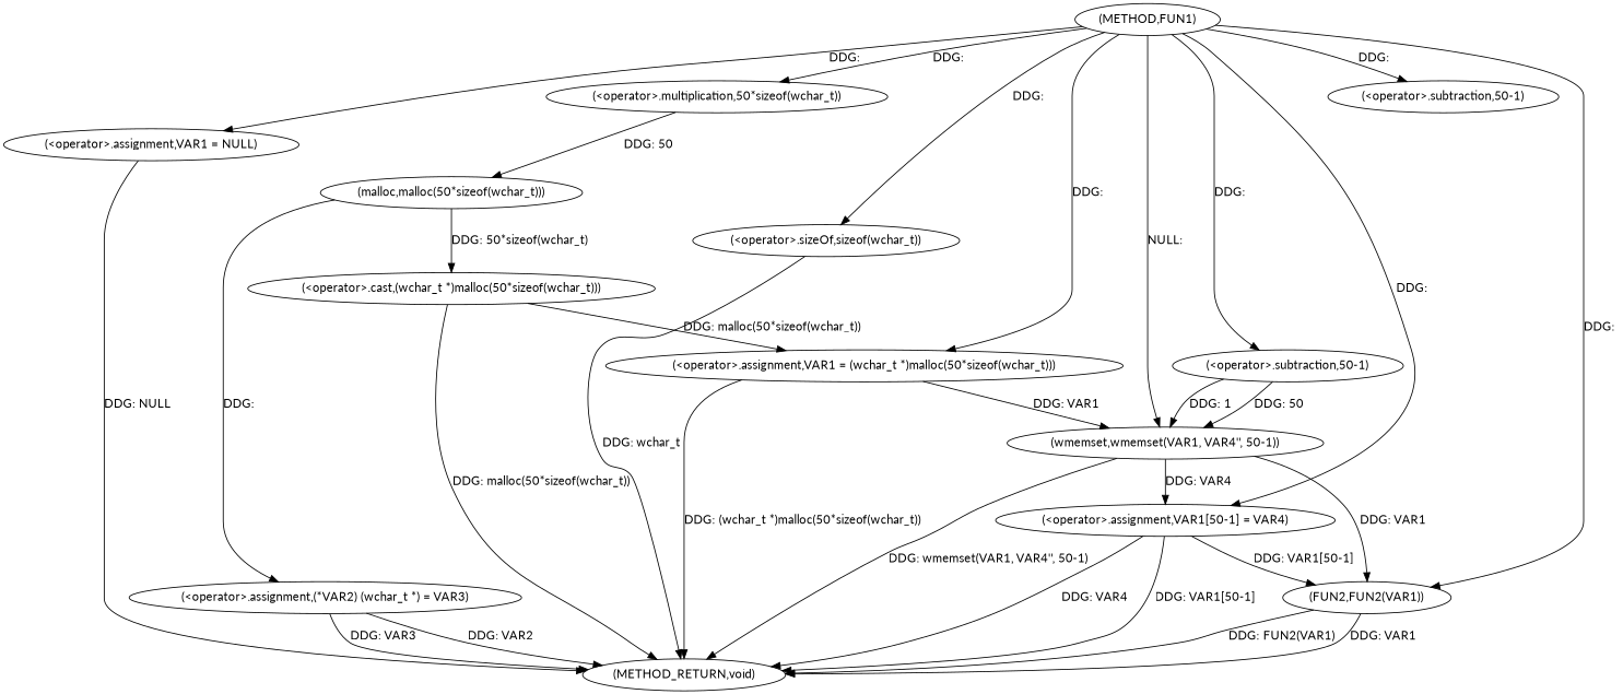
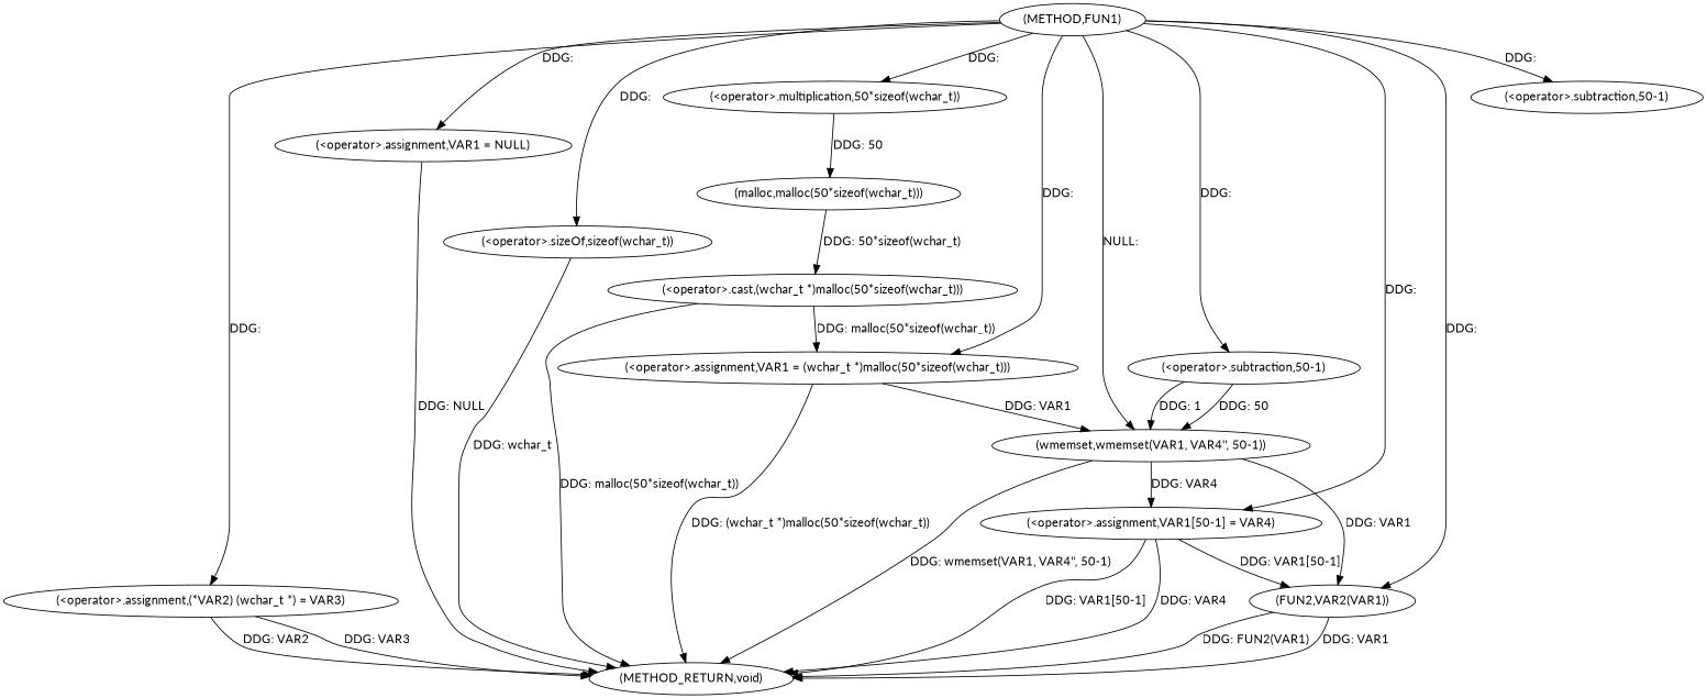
  digraph {
    fontname=Lato
    node [fontname=Lato]
    edge [fontname=Lato]
    n1 [label="(METHOD,FUN1)"]
    n2 [label="(<operator>.assignment,(*VAR2) (wchar_t *) = VAR3)"]
    n3 [label="(<operator>.assignment,VAR1 = NULL)"]
    n4 [label="(<operator>.assignment,VAR1 = (wchar_t *)malloc(50*sizeof(wchar_t)))"]
    n5 [label="(<operator>.multiplication,50*sizeof(wchar_t))"]
    n6 [label="(<operator>.sizeOf,sizeof(wchar_t))"]
    n7 [label="(wmemset,wmemset(VAR1, VAR4'', 50-1))"]
    n8 [label="(<operator>.subtraction,50-1)"]
    n9 [label="(<operator>.assignment,VAR1[50-1] = VAR4)"]
    n10 [label="(<operator>.subtraction,50-1)"]
-   n11 [label="(FUN2,FUN2(VAR1))"]
+   n11 [label="(FUN2,VAR2(VAR1))"]
    n12 [label="(METHOD_RETURN,void)"]
    n13 [label="(malloc,malloc(50*sizeof(wchar_t)))"]
    n14 [label="(<operator>.cast,(wchar_t *)malloc(50*sizeof(wchar_t)))"]
-   n13 -> n2 [label="DDG: "]
+   n1 -> n2 [label="DDG: "]
    n1 -> n3 [label="DDG: "]
    n1 -> n4 [label="DDG: "]
    n1 -> n5 [label="DDG: "]
    n1 -> n6 [label="DDG: "]
    n1 -> n7 [label="NULL: "]
    n1 -> n8 [label="DDG: "]
    n1 -> n9 [label="DDG: "]
    n1 -> n10 [label="DDG: "]
    n1 -> n11 [label="DDG: "]
    n2 -> n12 [label="DDG: VAR2"]
    n2 -> n12 [label="DDG: VAR3"]
    n3 -> n12 [label="DDG: NULL"]
    n4 -> n7 [label="DDG: VAR1"]
    n4 -> n12 [label="DDG: (wchar_t *)malloc(50*sizeof(wchar_t))"]
    n5 -> n13 [label="DDG: 50"]
    n6 -> n12 [label="DDG: wchar_t"]
    n7 -> n9 [label="DDG: VAR4"]
    n7 -> n11 [label="DDG: VAR1"]
    n7 -> n12 [label="DDG: wmemset(VAR1, VAR4'', 50-1)"]
    n8 -> n7 [label="DDG: 50"]
    n8 -> n7 [label="DDG: 1"]
    n9 -> n11 [label="DDG: VAR1[50-1]"]
    n9 -> n12 [label="DDG: VAR1[50-1]"]
    n9 -> n12 [label="DDG: VAR4"]
    n11 -> n12 [label="DDG: FUN2(VAR1)"]
    n11 -> n12 [label="DDG: VAR1"]
    n13 -> n14 [label="DDG: 50*sizeof(wchar_t)"]
    n14 -> n4 [label="DDG: malloc(50*sizeof(wchar_t))"]
    n14 -> n12 [label="DDG: malloc(50*sizeof(wchar_t))"]
  }
